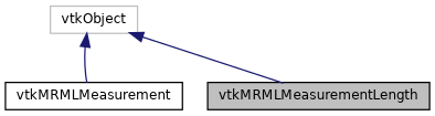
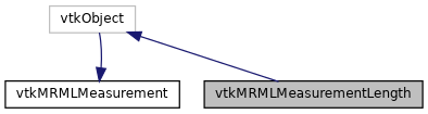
  digraph {
    node [color=black fontname=Helvetica fontsize=10 shape=record]
    edge [color=midnightblue dir=back fontname=Helvetica fontsize=10 labelfontname=Helvetica labelfontsize=10 style=solid]
    n1 [fillcolor=grey75 fontcolor=black height=0.2 label=vtkMRMLMeasurementLength style=filled width=0.4]
    n2 [height=0.2 label=vtkMRMLMeasurement width=0.4]
    n3 [color=grey75 height=0.2 label=vtkObject width=0.4]
    n3 -> n1
-   n3 -> n2
+   n2 -> n3
  }
